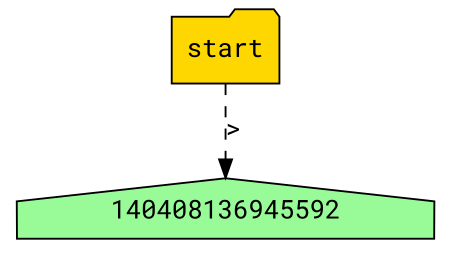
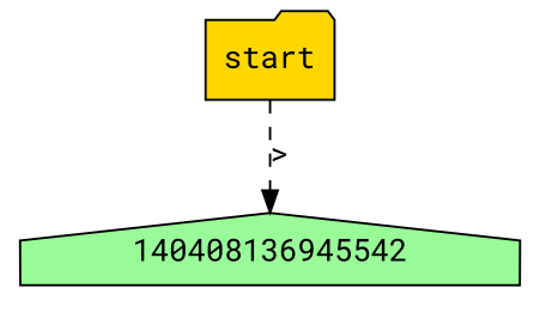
  digraph {
    fontname="Roboto Mono"
    node [style=filled fontname="Roboto Mono"]
    n1 [label=start fillcolor=gold shape=folder]
-   140408136945592 [fillcolor=palegreen shape=house]
+   140408136945592 [fillcolor=palegreen shape=house label=140408136945542]
    n1 -> 140408136945592 [label=">" style=dashed fontname="Roboto Mono"]
  }
